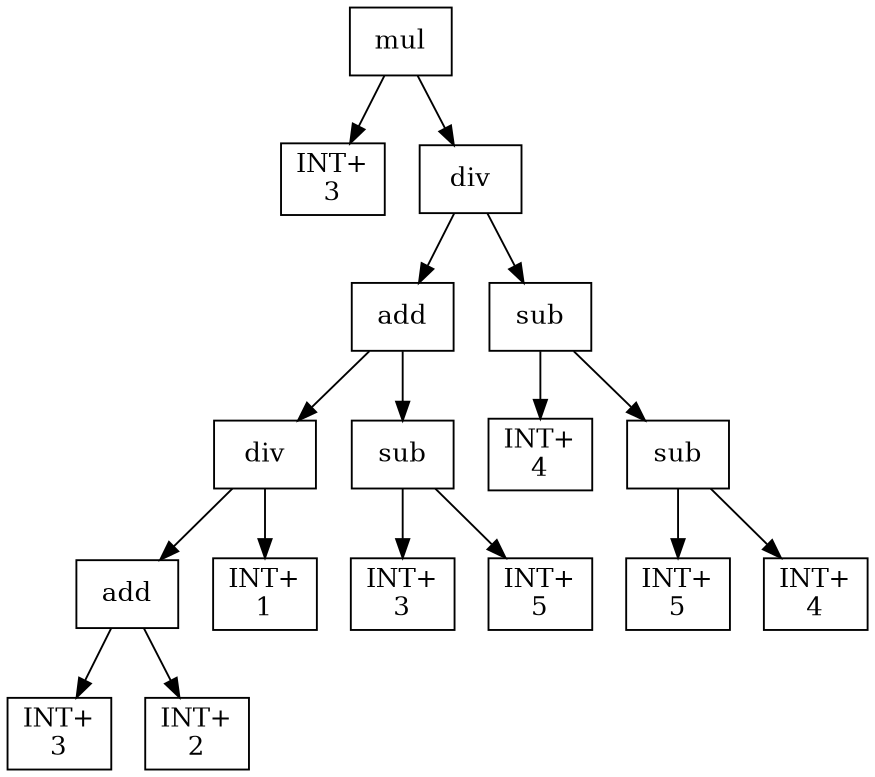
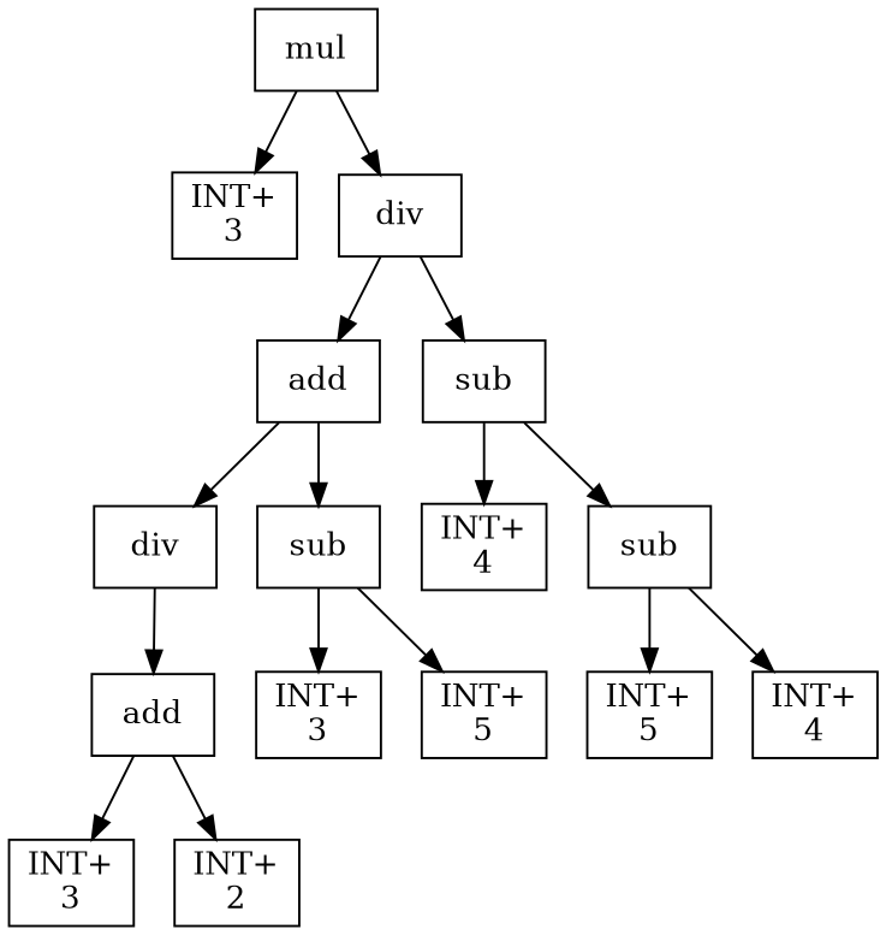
  digraph {
    node [shape=box]
    n1 [label=mul]
    n2 [label="INT+\n3"]
    n3 [label=div]
    n4 [label=add]
    n5 [label=sub]
    n6 [label=div]
    n7 [label=sub]
    n8 [label=add]
-   n9 [label="INT+\n1"]
    n10 [label="INT+\n3"]
    n11 [label="INT+\n2"]
    n12 [label="INT+\n3"]
    n13 [label="INT+\n5"]
    n14 [label="INT+\n4"]
    n15 [label=sub]
    n16 [label="INT+\n5"]
    n17 [label="INT+\n4"]
    n1 -> n2
    n1 -> n3
    n3 -> n4
    n3 -> n5
    n4 -> n6
    n4 -> n7
    n5 -> n14
    n5 -> n15
    n6 -> n8
-   n6 -> n9
    n7 -> n12
    n7 -> n13
    n8 -> n10
    n8 -> n11
    n15 -> n16
    n15 -> n17
  }
